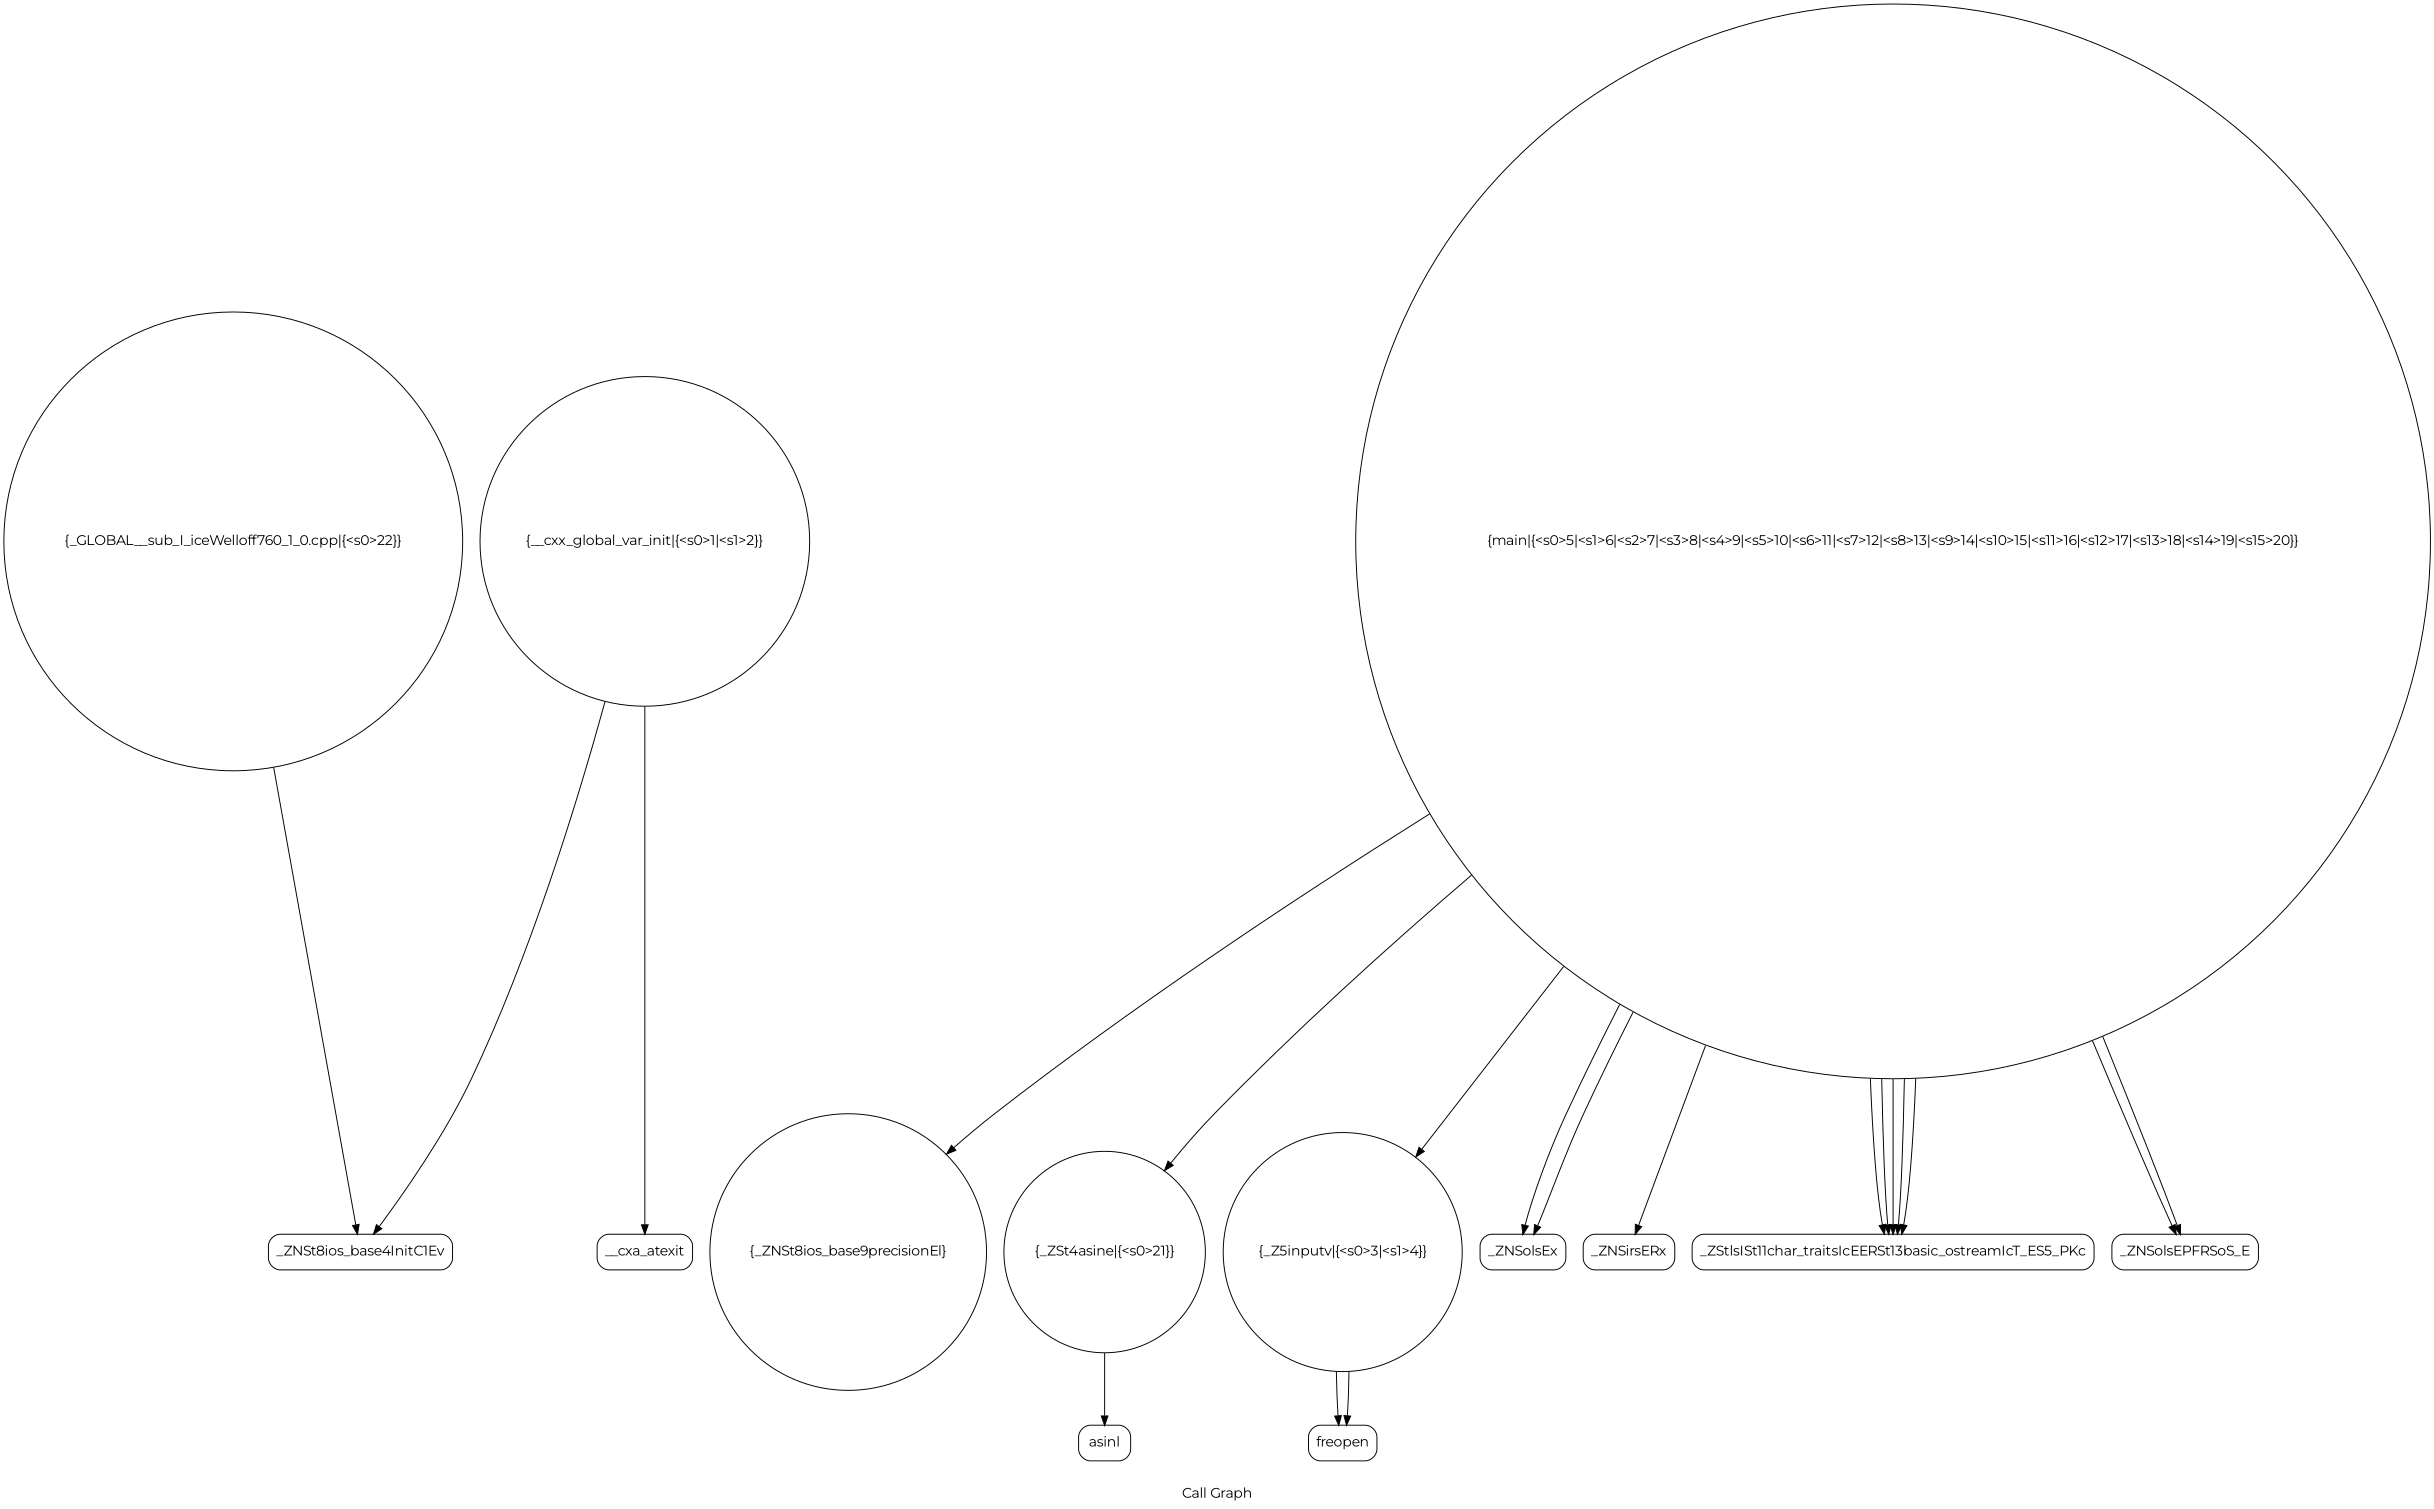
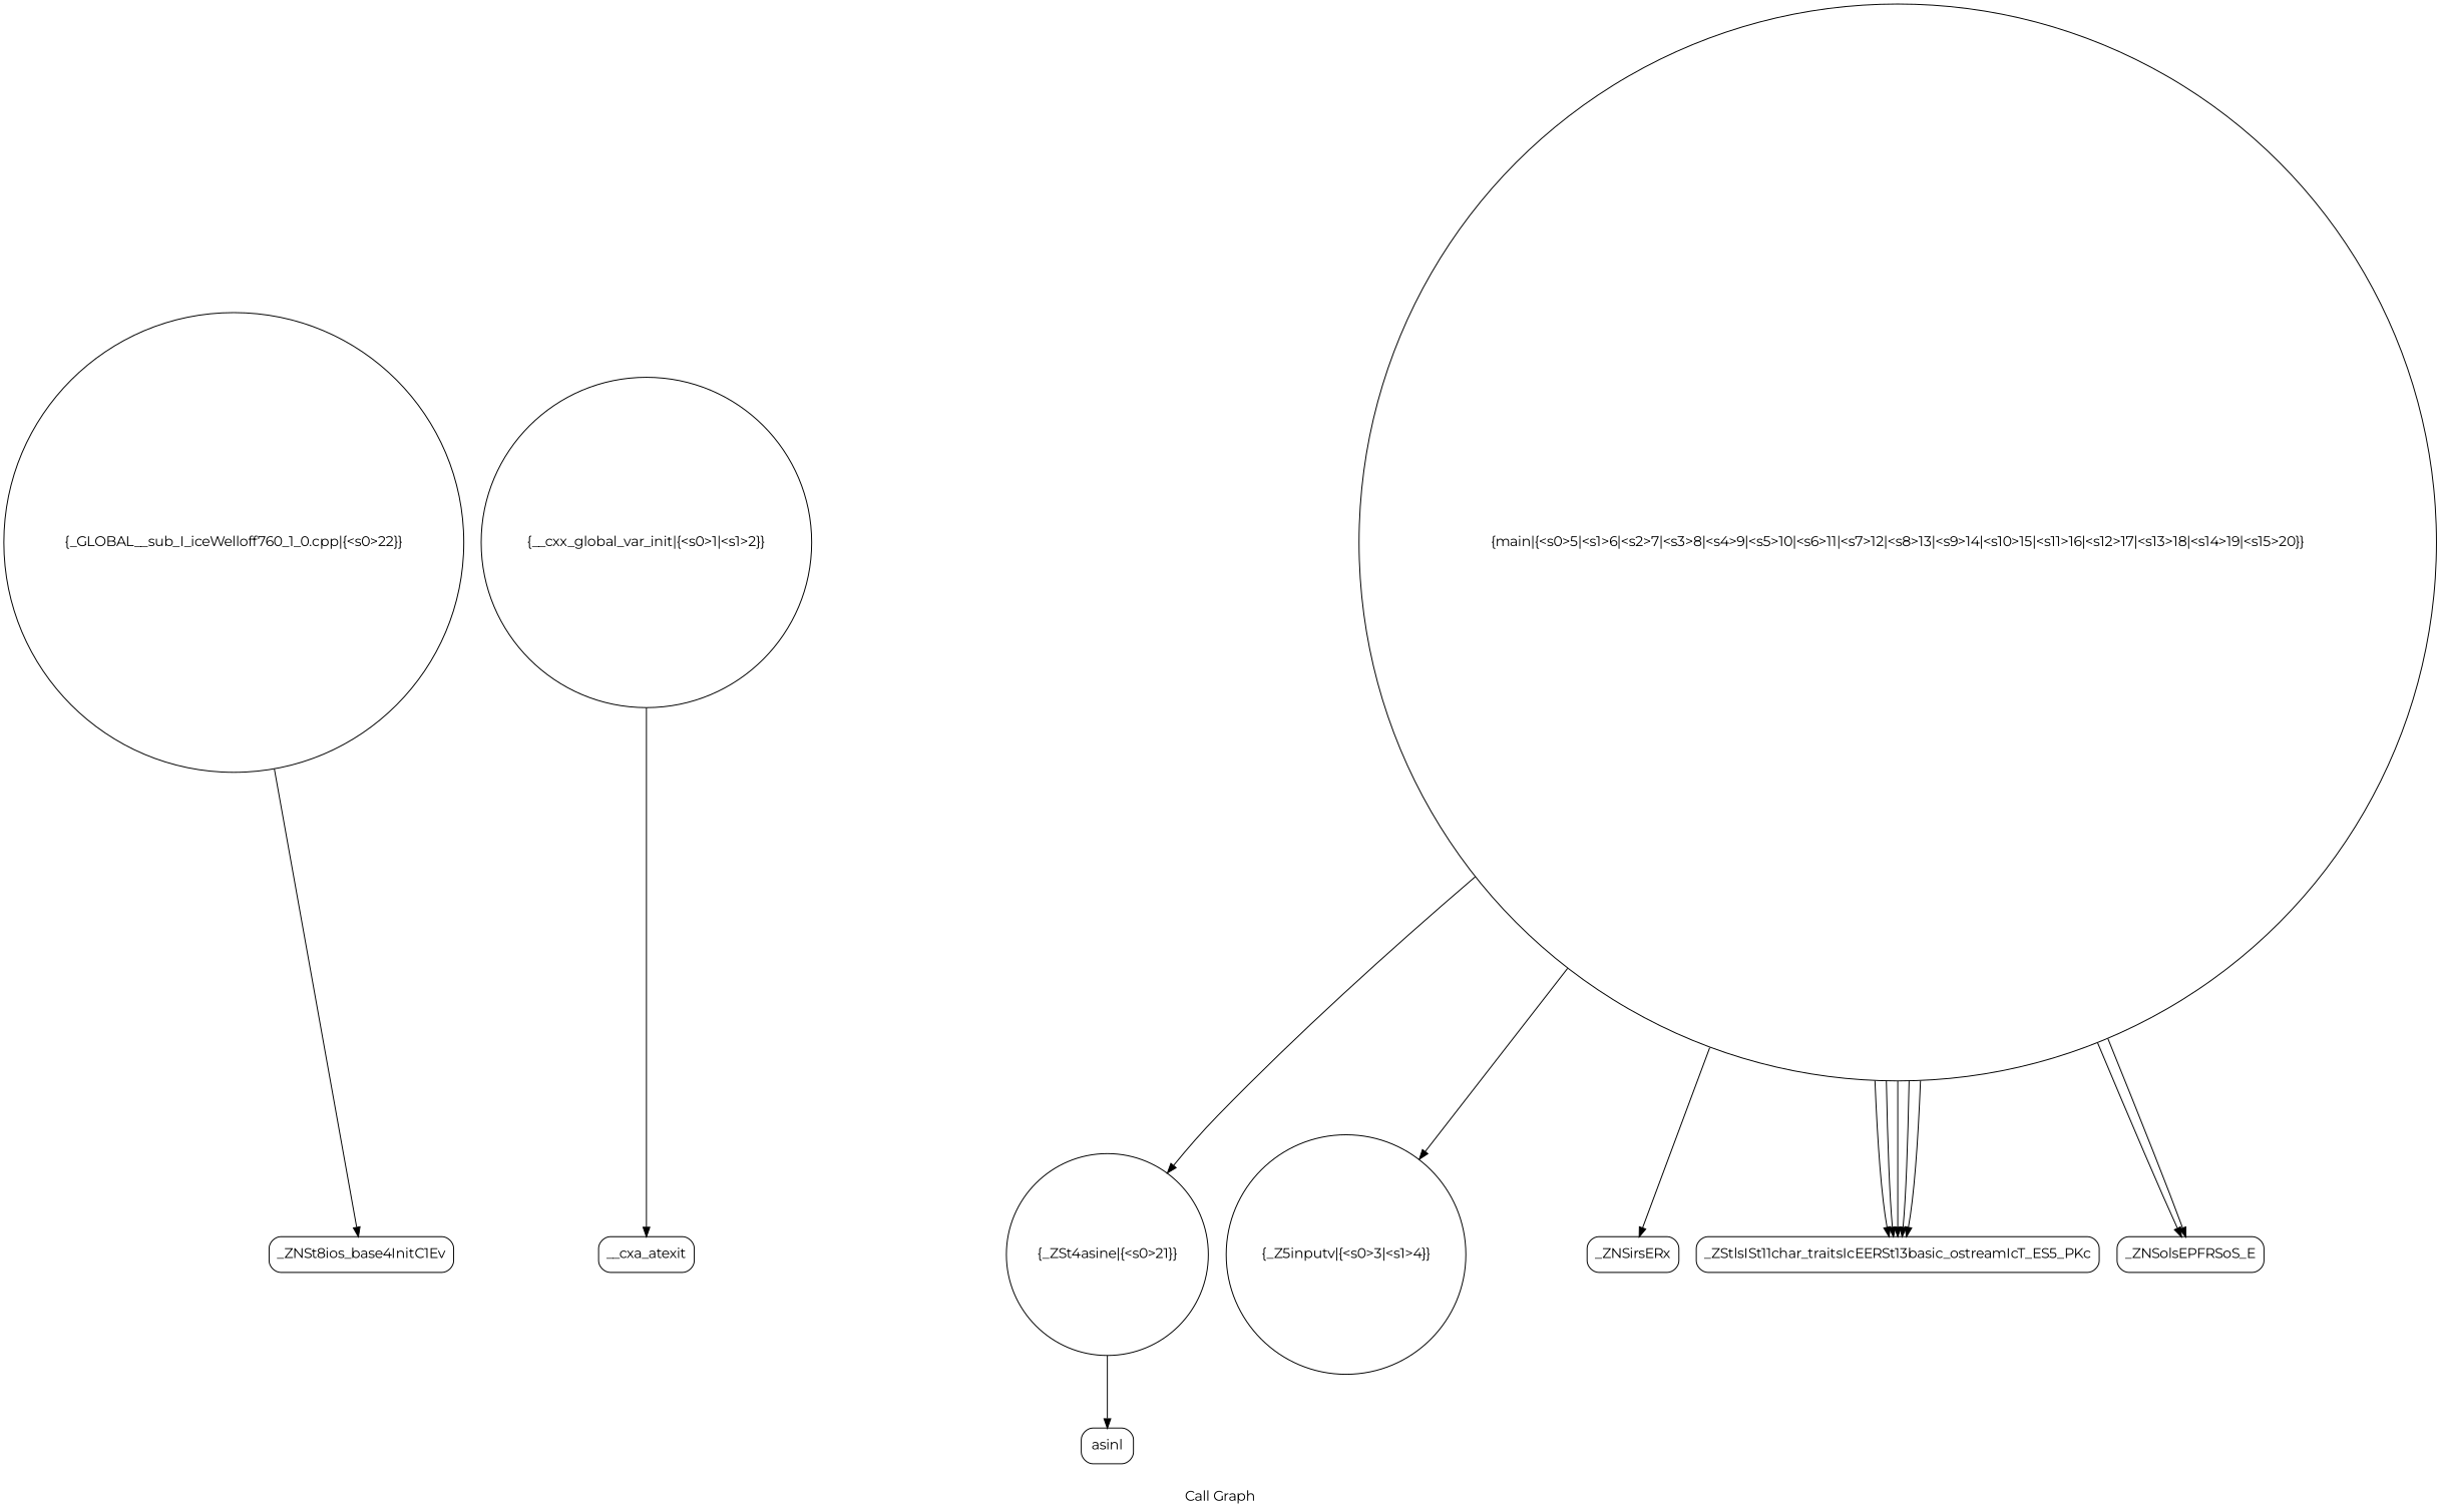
  digraph {
    fontname=Montserrat
    label="Call Graph"
    node [fontname=Montserrat shape=Mrecord]
    edge [color=black fontname=Montserrat tailport=s0]
    n1 [label="{__cxx_global_var_init|{<s0>1|<s1>2}}" shape=circle]
    n2 [label="{_ZNSt8ios_base4InitC1Ev}"]
    n3 [label="{__cxa_atexit}"]
-   n4 [label="{_ZNSt8ios_base9precisionEl}" shape=circle]
    n5 [label="{_ZSt4asine|{<s0>21}}" shape=circle]
    n6 [label="{asinl}"]
    n7 [label="{_Z5inputv|{<s0>3|<s1>4}}" shape=circle]
-   n8 [label="{freopen}"]
-   n9 [label="{_ZNSolsEx}"]
    n10 [label="{main|{<s0>5|<s1>6|<s2>7|<s3>8|<s4>9|<s5>10|<s6>11|<s7>12|<s8>13|<s9>14|<s10>15|<s11>16|<s12>17|<s13>18|<s14>19|<s15>20}}" shape=circle]
    n11 [label="{_ZNSirsERx}"]
    n12 [label="{_ZStlsISt11char_traitsIcEERSt13basic_ostreamIcT_ES5_PKc}"]
    n13 [label="{_ZNSolsEPFRSoS_E}"]
    n14 [label="{_GLOBAL__sub_I_iceWelloff760_1_0.cpp|{<s0>22}}" shape=circle]
-   n1 -> n2
    n1 -> n3 [tailport=s1]
    n5 -> n6
-   n7 -> n8
-   n7 -> n8 [tailport=s1]
-   n10 -> n4 [tailport=s1]
    n10 -> n5 [tailport=s10]
    n10 -> n7
-   n10 -> n9 [tailport=s6]
-   n10 -> n9 [tailport=s12]
    n10 -> n11 [tailport=s2]
    n10 -> n12 [tailport=s5]
    n10 -> n12 [tailport=s7]
    n10 -> n12 [tailport=s8]
    n10 -> n12 [tailport=s11]
    n10 -> n12 [tailport=s13]
    n10 -> n13 [tailport=s9]
    n10 -> n13 [tailport=s15]
    n14 -> n2
  }
